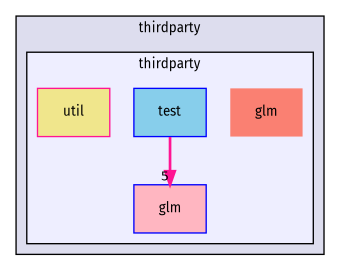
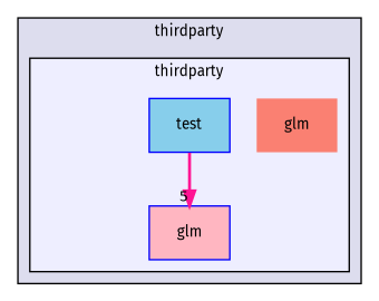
  digraph {
    compound=true
    fontname="Fira Sans"
    node [fontname="Fira Sans" fontsize=10 shape=box style=filled color=blue]
    n1 [label=glm shape=plaintext fillcolor=salmon color=darkgreen]
    n2 [fillcolor=lightpink label=glm]
    n3 [fillcolor=skyblue label=test]
-   n4 [color=deeppink fillcolor=khaki label=util]
    subgraph cluster_1 {
      bgcolor="#ddddee"
      fontsize=10
      label=thirdparty
      pencolor=black
      subgraph cluster_2 {
        bgcolor="#eeeeff"
        fontsize=10
        pencolor=black
        n1
        n2
        n3
-       n4
      }
    }
    n3 -> n2 [headlabel=5 labeldistance=1.5 labelfontname=Helvetica labelfontsize=10 color=deeppink style=bold fontname="Fira Sans"]
  }
